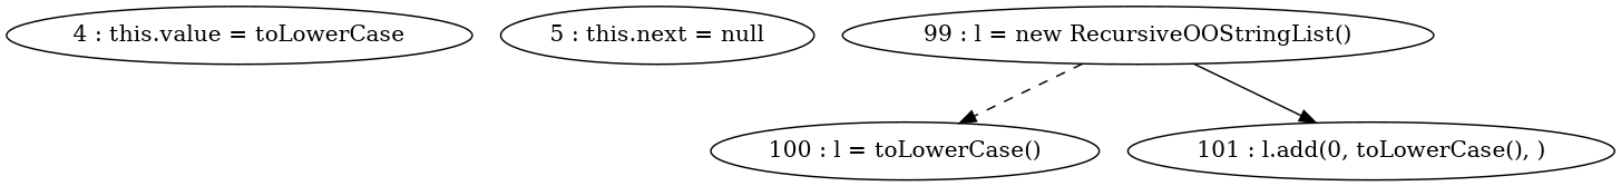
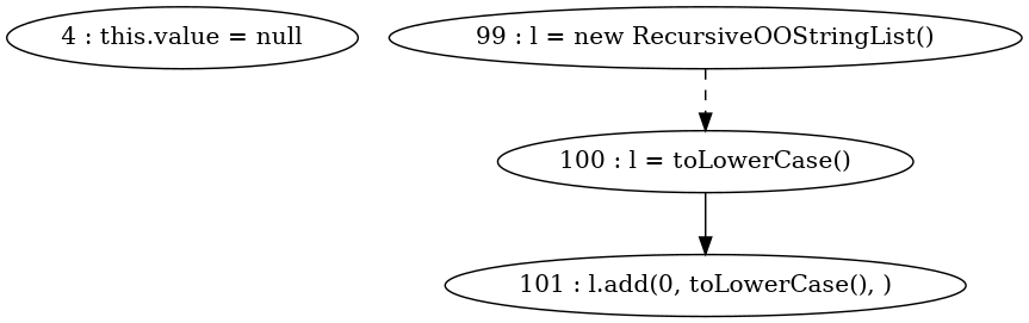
  digraph {
-   "4 : this.value = null" [label="4 : this.value = toLowerCase"]
-   "5 : this.next = null"
+   "4 : this.value = null"
    "99 : l = new RecursiveOOStringList()"
    "100 : l = toLowerCase()"
    "101 : l.add(0, toLowerCase(), )"
    "99 : l = new RecursiveOOStringList()" -> "100 : l = toLowerCase()" [style=dashed]
-   "99 : l = new RecursiveOOStringList()" -> "101 : l.add(0, toLowerCase(), )"
+   "100 : l = toLowerCase()" -> "101 : l.add(0, toLowerCase(), )"
  }
